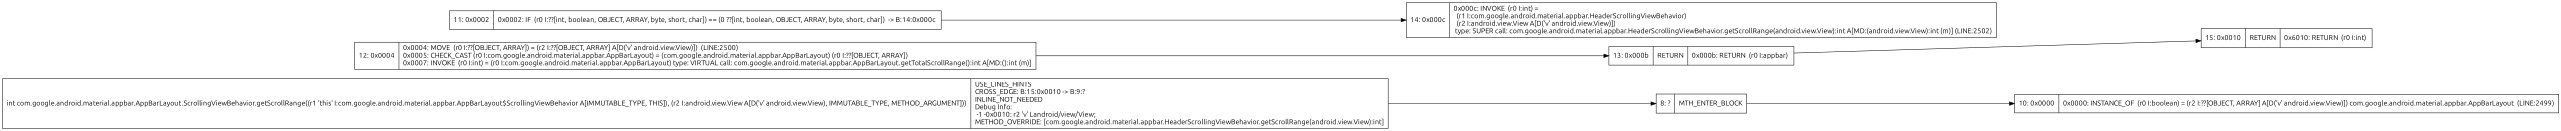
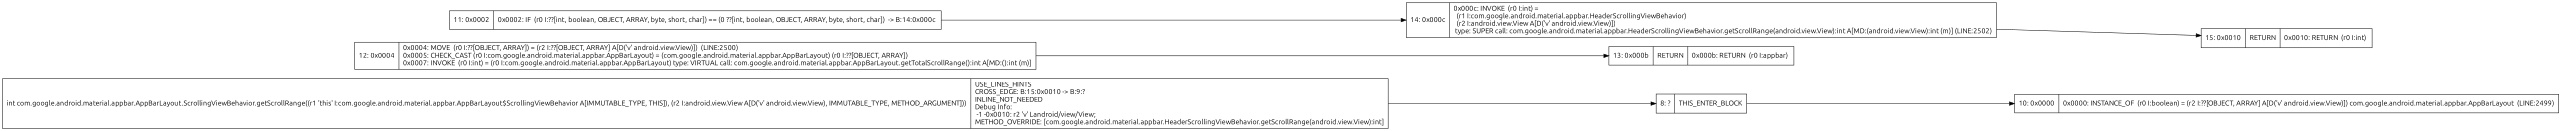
  digraph {
    fontname=Ubuntu
    rankdir=LR
    node [fontname=Ubuntu shape=record]
    edge [fontname=Ubuntu]
-   n1 [label="{8\:\ ?|MTH_ENTER_BLOCK\l}"]
+   n1 [label="{8\:\ ?|THIS_ENTER_BLOCK\l}"]
    n2 [label="{10\:\ 0x0000|0x0000: INSTANCE_OF  (r0 I:boolean) = (r2 I:??[OBJECT, ARRAY] A[D('v' android.view.View)]) com.google.android.material.appbar.AppBarLayout  (LINE:2499)\l}"]
    n3 [label="{11\:\ 0x0002|0x0002: IF  (r0 I:??[int, boolean, OBJECT, ARRAY, byte, short, char]) == (0 ??[int, boolean, OBJECT, ARRAY, byte, short, char])  \-\> B:14:0x000c \l}"]
    n4 [label="{14\:\ 0x000c|0x000c: INVOKE  (r0 I:int) = \l  (r1 I:com.google.android.material.appbar.HeaderScrollingViewBehavior)\l  (r2 I:android.view.View A[D('v' android.view.View)])\l type: SUPER call: com.google.android.material.appbar.HeaderScrollingViewBehavior.getScrollRange(android.view.View):int A[MD:(android.view.View):int (m)] (LINE:2502)\l}"]
    n5 [label="{12\:\ 0x0004|0x0004: MOVE  (r0 I:??[OBJECT, ARRAY]) = (r2 I:??[OBJECT, ARRAY] A[D('v' android.view.View)])  (LINE:2500)\l0x0005: CHECK_CAST (r0 I:com.google.android.material.appbar.AppBarLayout) = (com.google.android.material.appbar.AppBarLayout) (r0 I:??[OBJECT, ARRAY]) \l0x0007: INVOKE  (r0 I:int) = (r0 I:com.google.android.material.appbar.AppBarLayout) type: VIRTUAL call: com.google.android.material.appbar.AppBarLayout.getTotalScrollRange():int A[MD:():int (m)]\l}"]
    n6 [label="{13\:\ 0x000b|RETURN\l|0x000b: RETURN  (r0 I:appbar) \l}"]
-   n7 [label="{15\:\ 0x0010|RETURN\l|0x6010: RETURN  (r0 I:int) \l}"]
+   n7 [label="{15\:\ 0x0010|RETURN\l|0x0010: RETURN  (r0 I:int) \l}"]
    n8 [label="{int com.google.android.material.appbar.AppBarLayout.ScrollingViewBehavior.getScrollRange((r1 'this' I:com.google.android.material.appbar.AppBarLayout$ScrollingViewBehavior A[IMMUTABLE_TYPE, THIS]), (r2 I:android.view.View A[D('v' android.view.View), IMMUTABLE_TYPE, METHOD_ARGUMENT]))  | USE_LINES_HINTS\lCROSS_EDGE: B:15:0x0010 \-\> B:9:?\lINLINE_NOT_NEEDED\lDebug Info:\l  \-1 \-0x0010: r2 'v' Landroid\/view\/View;\lMETHOD_OVERRIDE: [com.google.android.material.appbar.HeaderScrollingViewBehavior.getScrollRange(android.view.View):int]\l}"]
    n1 -> n2
    n3 -> n4
-   n6 -> n7
+   n4 -> n7
    n5 -> n6
    n8 -> n1
  }
